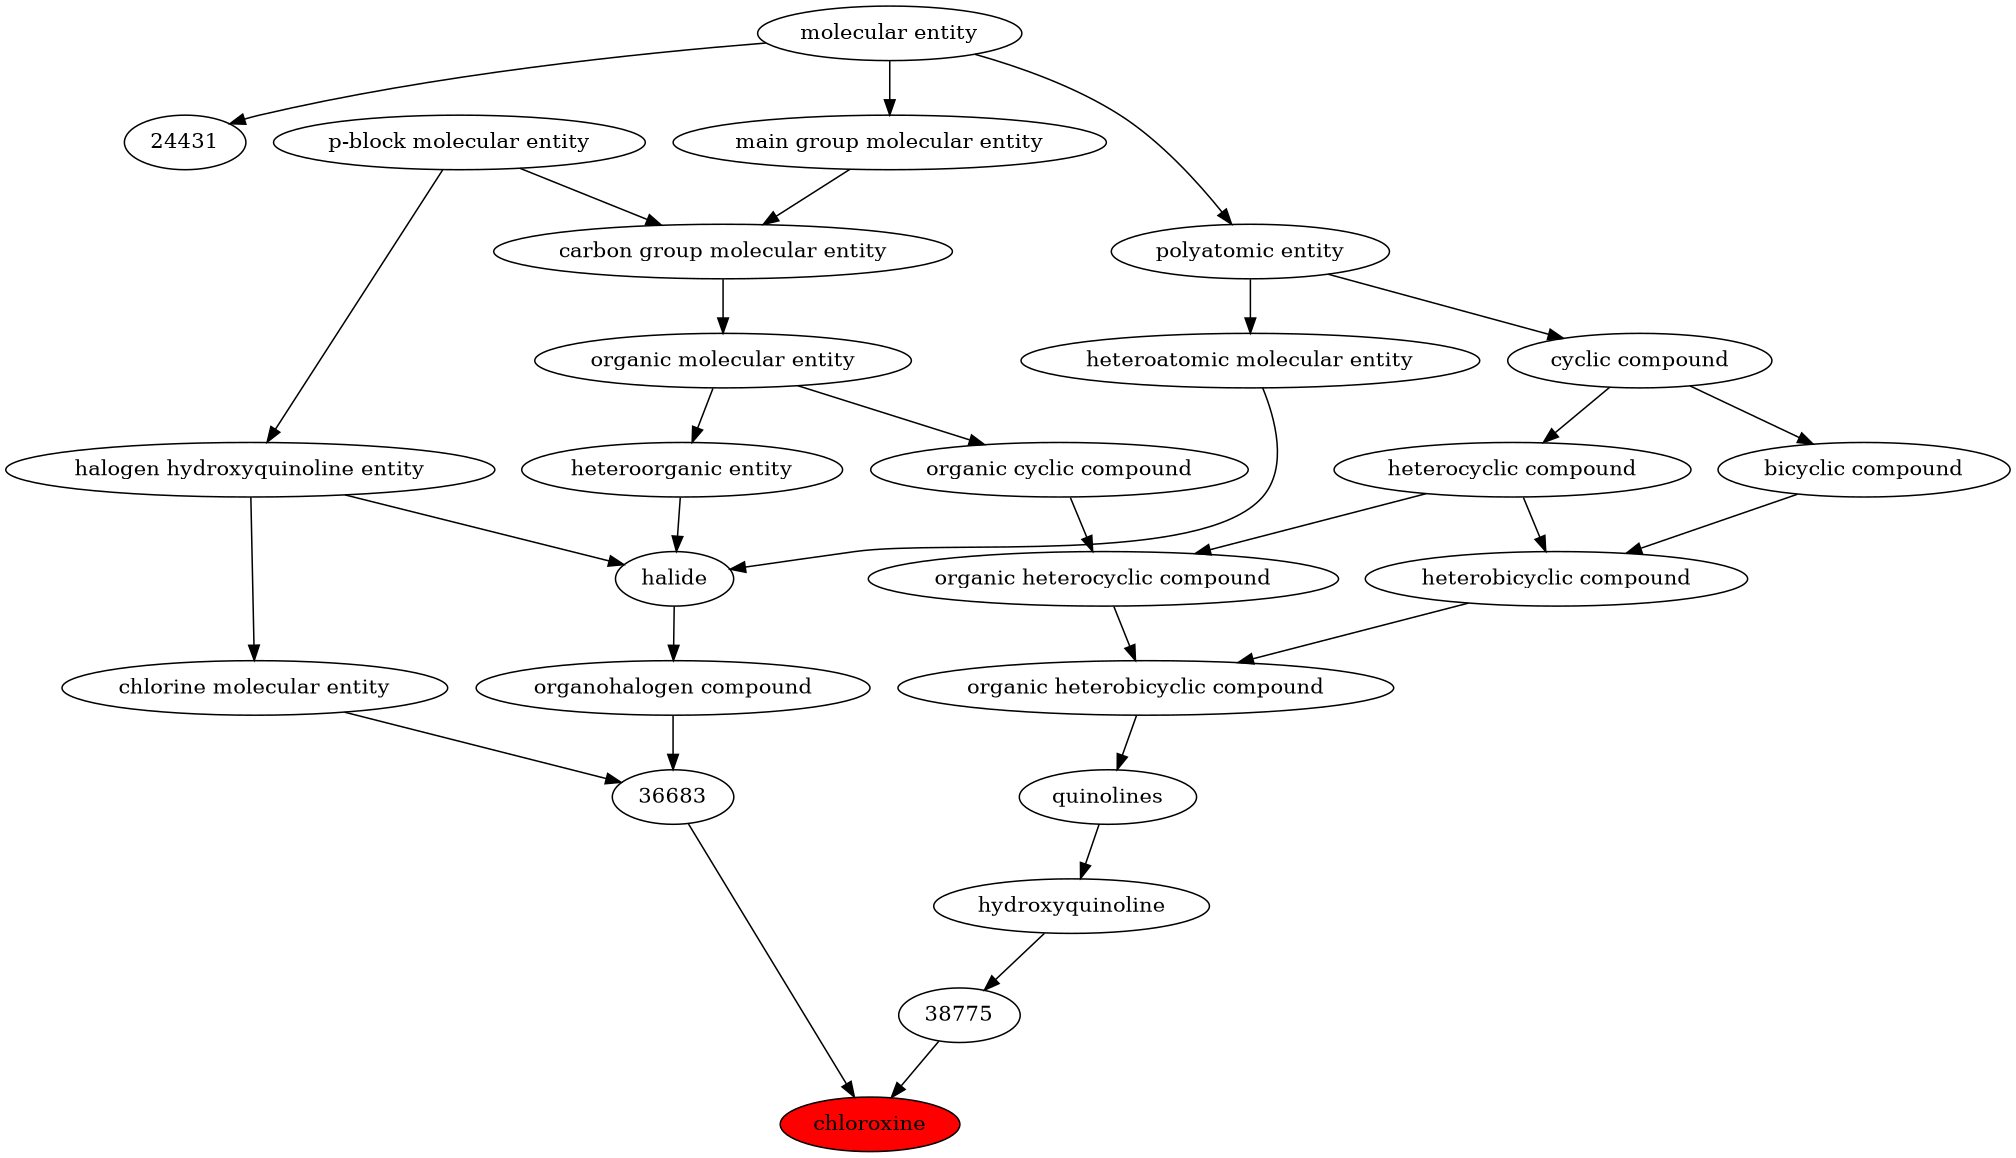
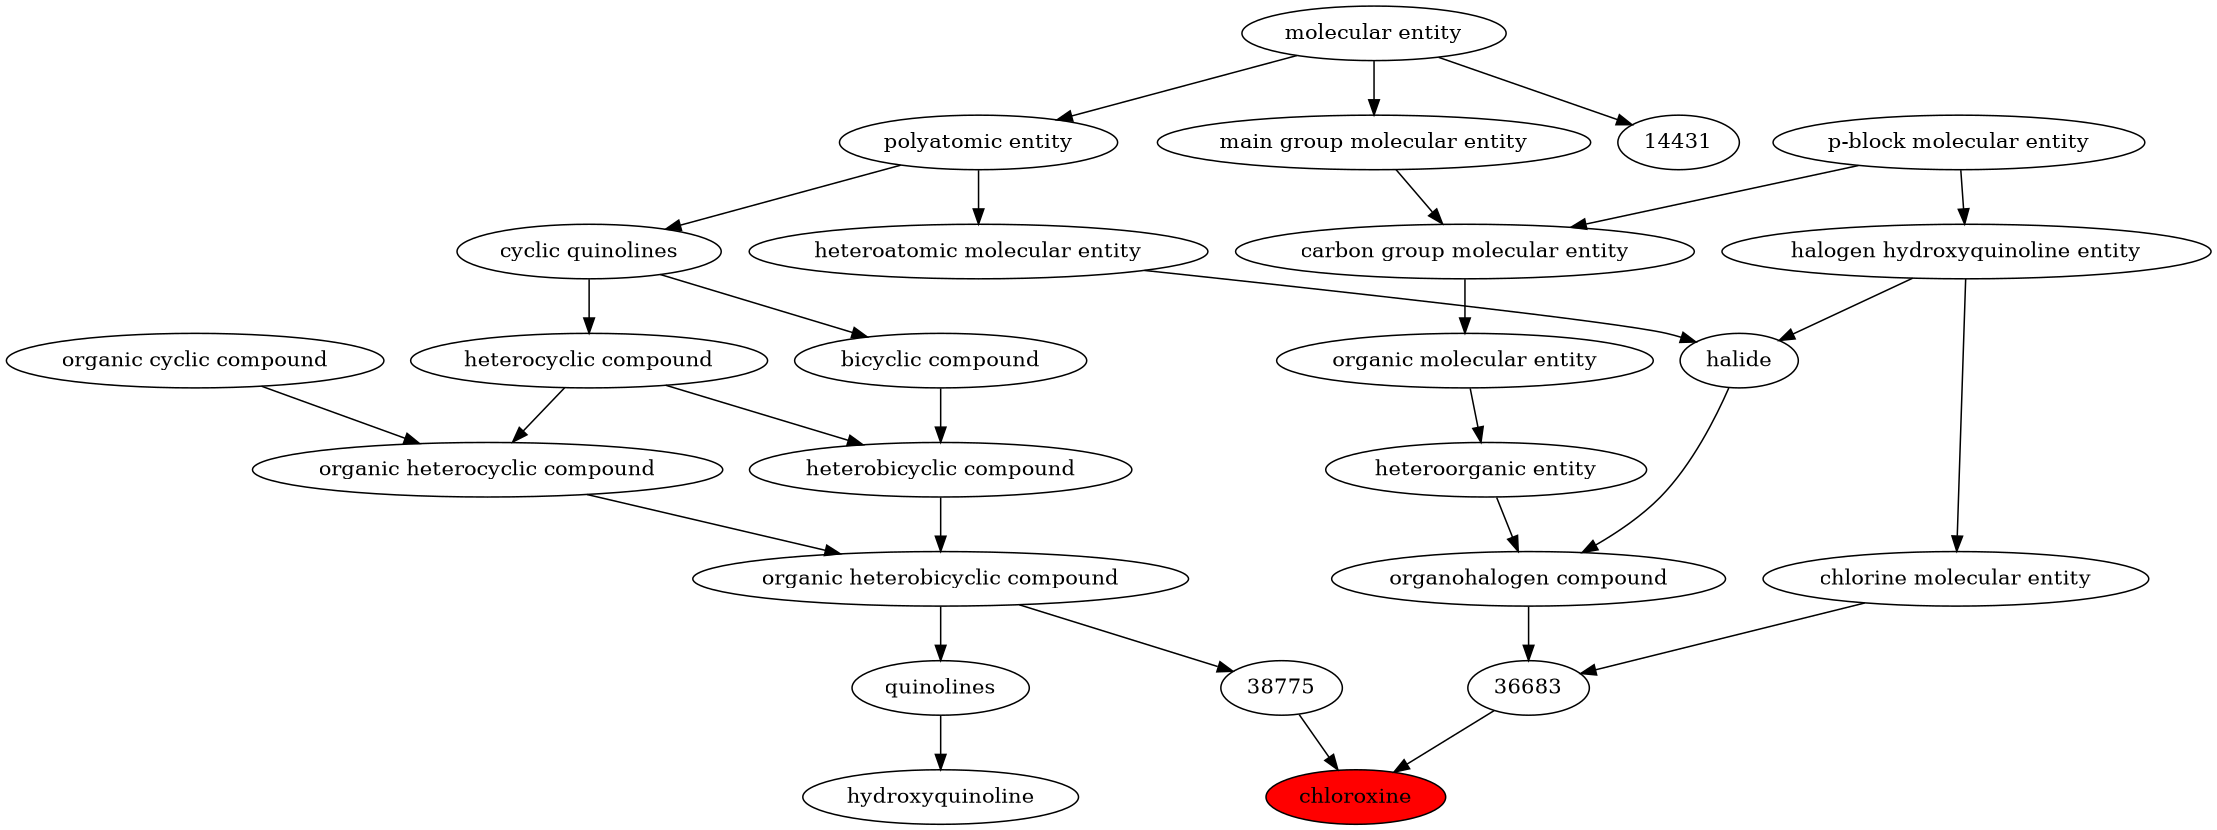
  digraph {
    n1 [fillcolor=red label=chloroxine style=filled]
    n2 [label=38775]
    n3 [label=36683]
    n4 [label=hydroxyquinoline]
    n5 [label="organohalogen compound"]
    n6 [label="chlorine molecular entity"]
    n7 [label=quinolines]
    n8 [label="heteroorganic entity"]
    n9 [label="organic heterocyclic compound"]
    n10 [label="organic heterobicyclic compound"]
    n11 [label=halide]
    n12 [label="halogen hydroxyquinoline entity"]
    n13 [label="organic molecular entity"]
    n14 [label="organic cyclic compound"]
    n15 [label="heteroatomic molecular entity"]
    n16 [label="p-block molecular entity"]
    n17 [label="carbon group molecular entity"]
    n18 [label="heterobicyclic compound"]
    n19 [label="polyatomic entity"]
-   n20 [label="cyclic compound"]
+   n20 [label="cyclic quinolines"]
    n21 [label="bicyclic compound"]
    n22 [label="heterocyclic compound"]
    n23 [label="main group molecular entity"]
    n24 [label="molecular entity"]
-   n25 [label=24431]
+   n25 [label=14431]
    n2 -> n1
    n3 -> n1
-   n4 -> n2
+   n10 -> n2
    n5 -> n3
    n6 -> n3
    n7 -> n4
-   n8 -> n11
+   n8 -> n5
    n9 -> n10
    n10 -> n7
    n11 -> n5
    n12 -> n6
    n12 -> n11
    n13 -> n8
-   n13 -> n14
    n14 -> n9
    n15 -> n11
    n16 -> n12
    n16 -> n17
    n17 -> n13
    n18 -> n10
    n19 -> n15
    n19 -> n20
    n20 -> n21
    n20 -> n22
    n21 -> n18
    n22 -> n9
    n22 -> n18
    n23 -> n17
    n24 -> n19
    n24 -> n23
    n24 -> n25
  }
